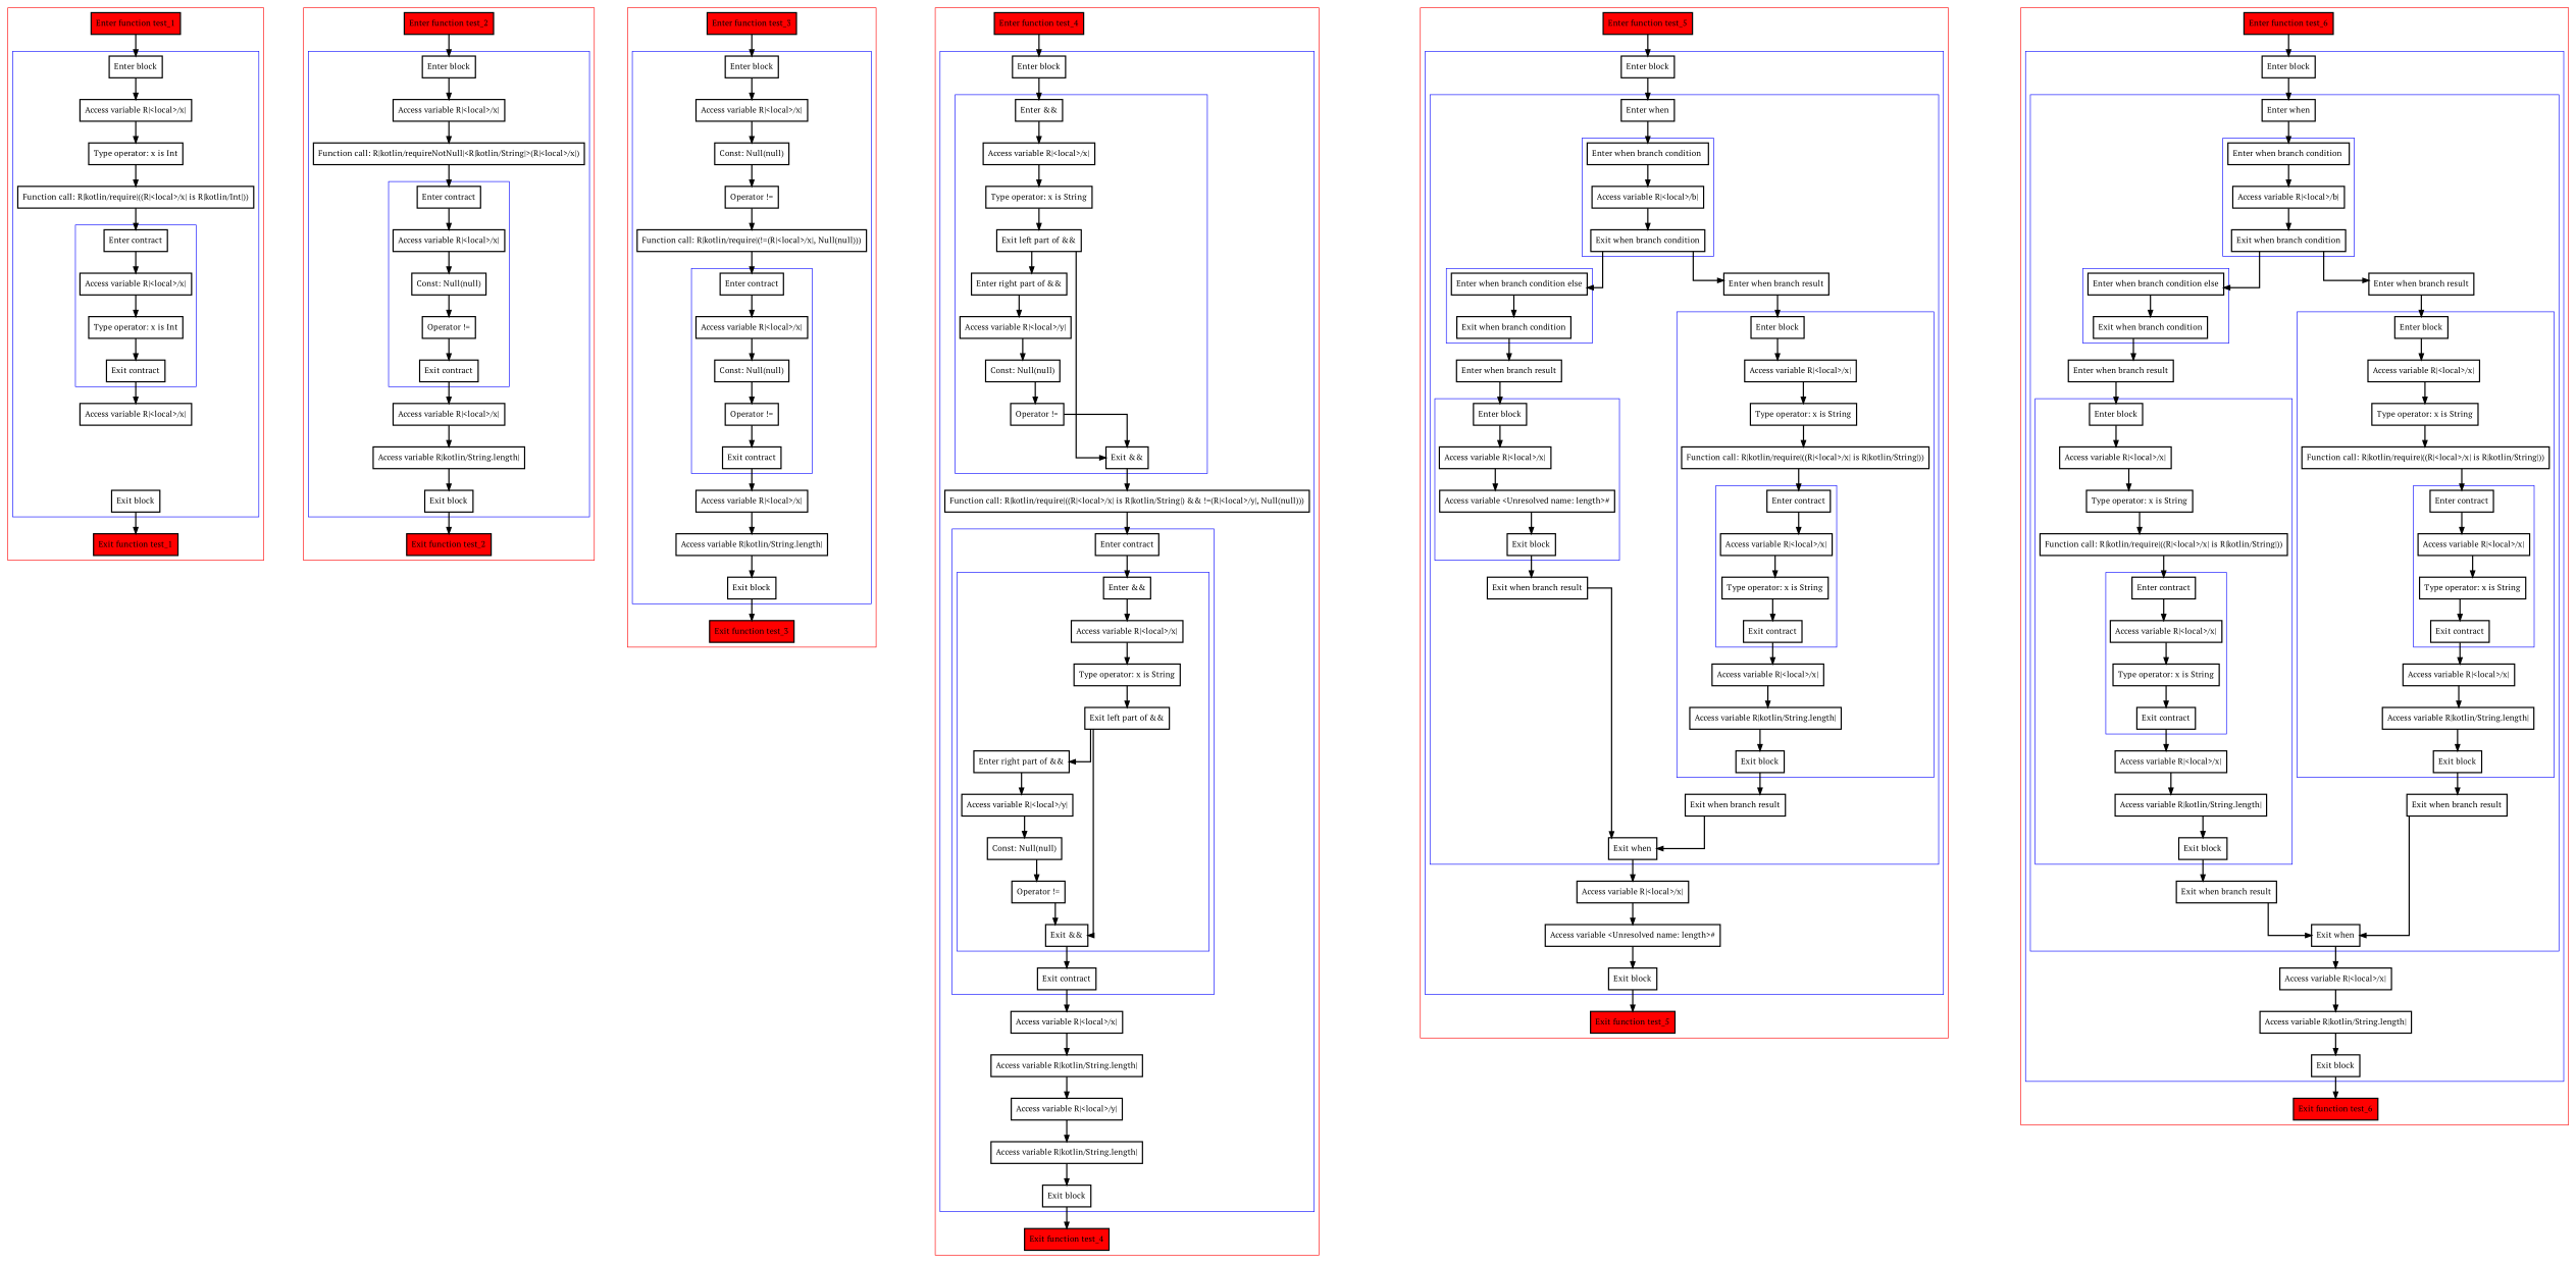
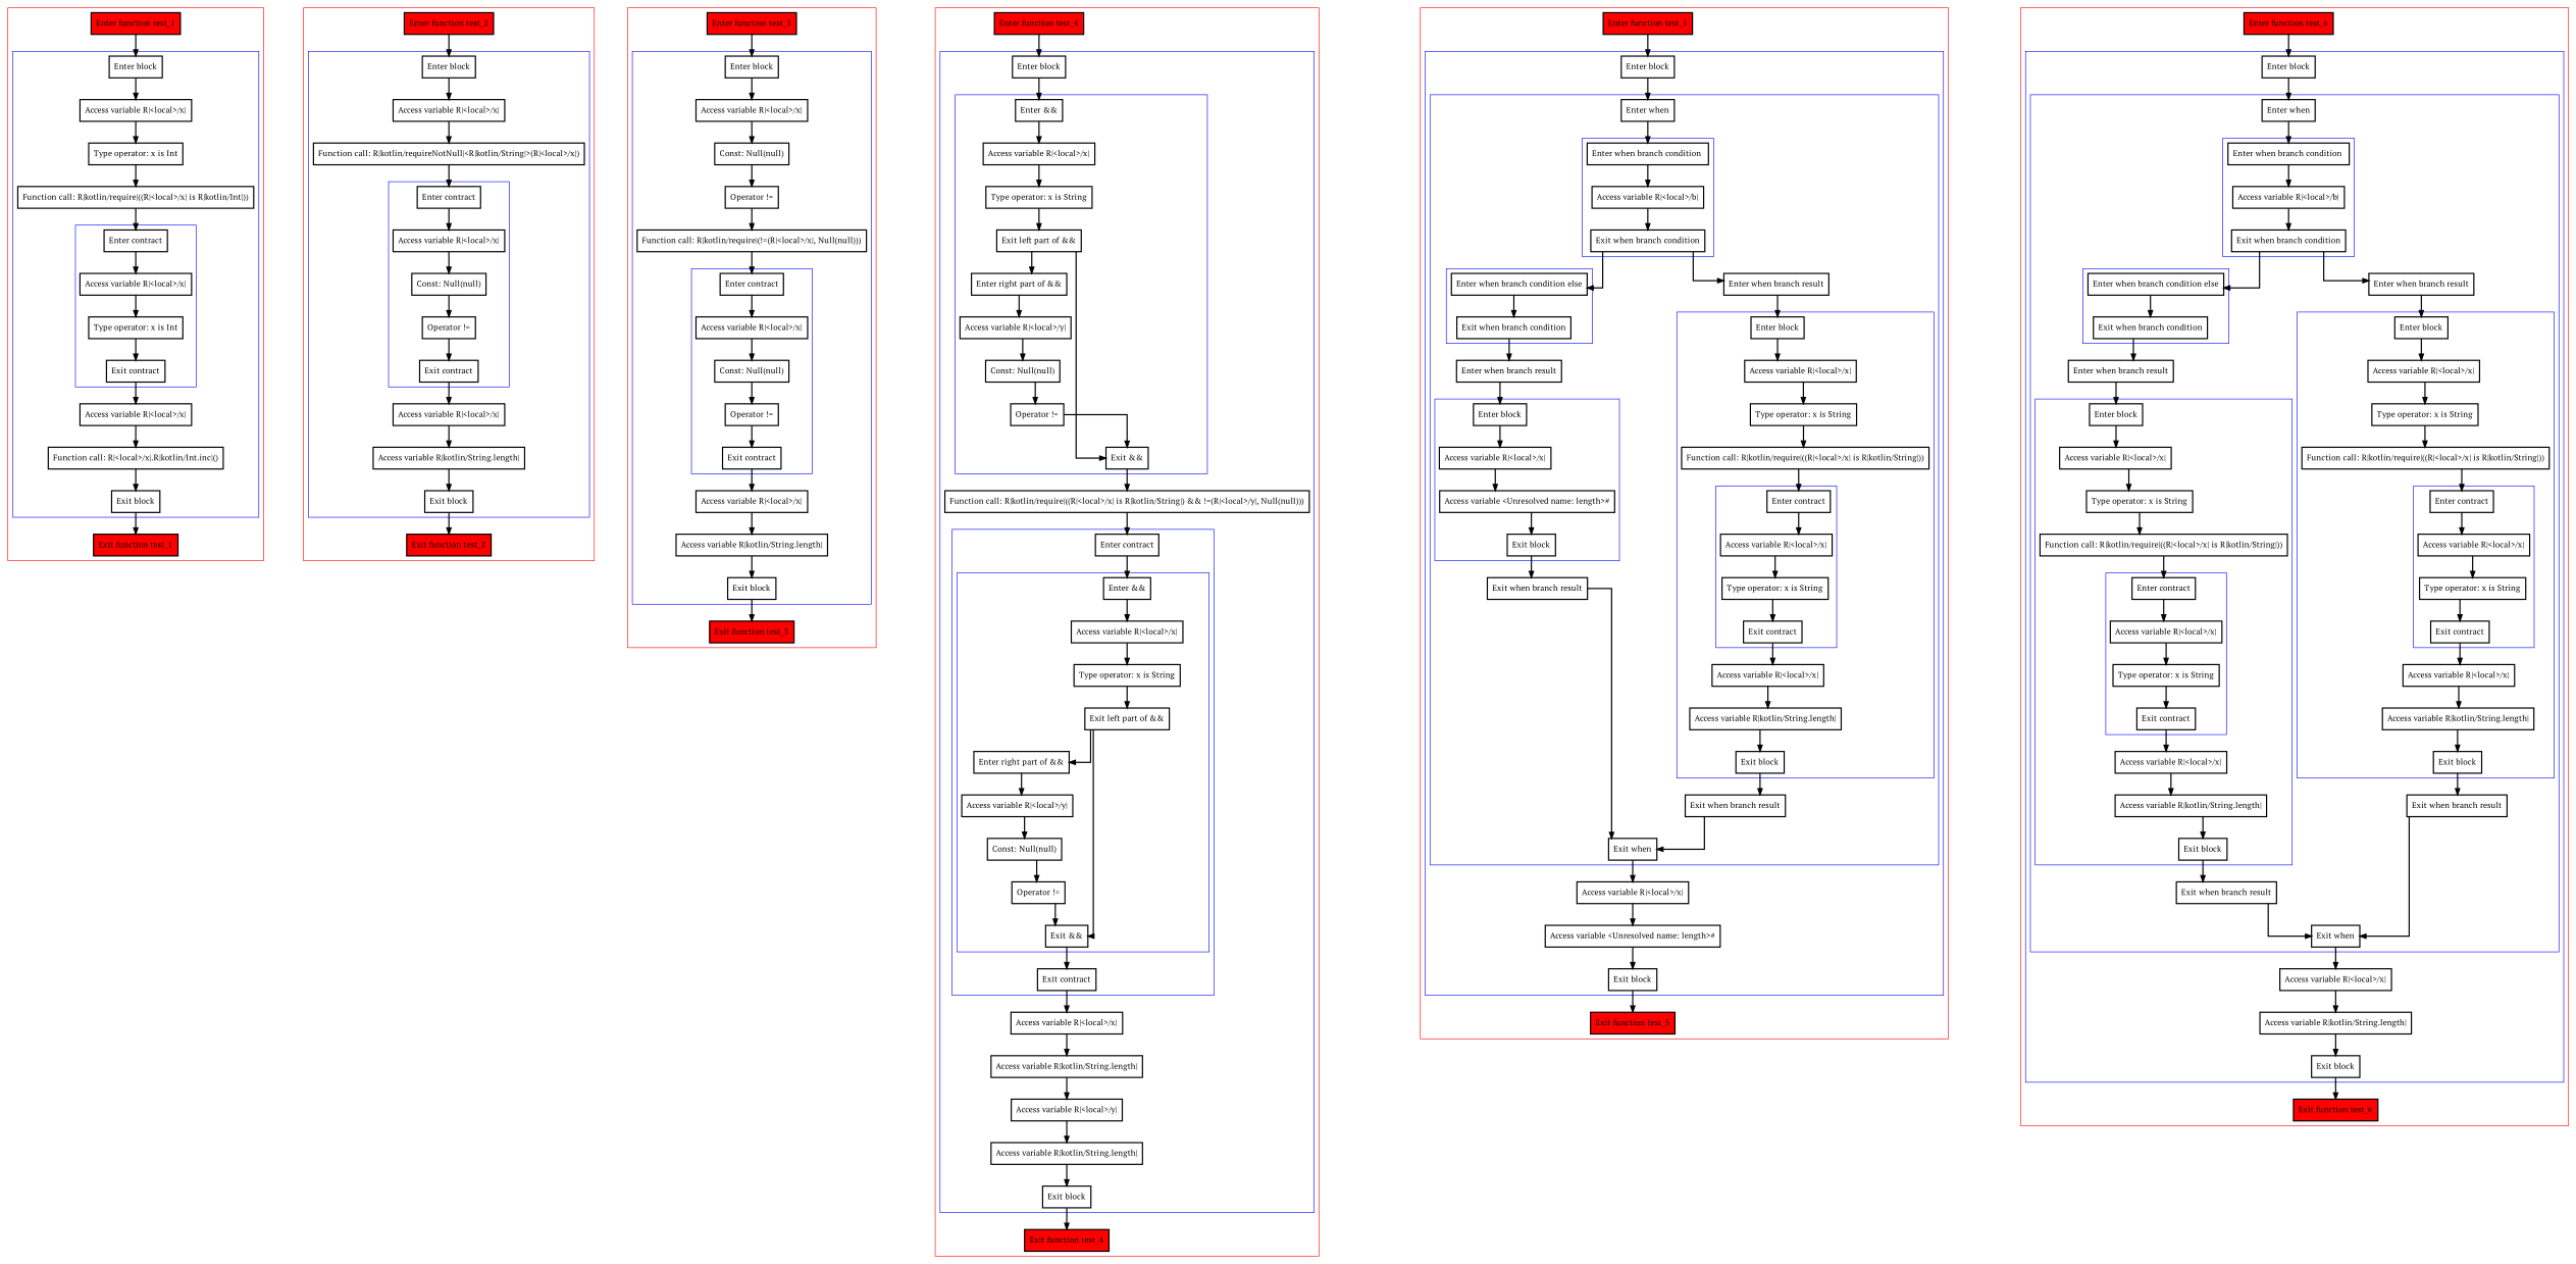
  digraph {
    nodesep=3
    splines=ortho
    fontname="PT Serif"
    node [penwidth=2 shape=box fontname="PT Serif"]
    edge [penwidth=2 fontname="PT Serif"]
    n1 [label="Enter contract"]
    n2 [label="Access variable R|<local>/x|"]
    n3 [label="Type operator: x is Int"]
    n4 [label="Exit contract"]
    n5 [label="Enter block"]
    n6 [label="Access variable R|<local>/x|"]
    n7 [label="Type operator: x is Int"]
    n8 [label="Function call: R|kotlin/require|((R|<local>/x| is R|kotlin/Int|))"]
    n9 [label="Access variable R|<local>/x|"]
+   n10 [label="Function call: R|<local>/x|.R|kotlin/Int.inc|()"]
    n11 [label="Exit block"]
    n12 [fillcolor=red label="Enter function test_1" style=filled]
    n13 [fillcolor=red label="Exit function test_1" style=filled]
    n14 [label="Enter contract"]
    n15 [label="Access variable R|<local>/x|"]
    n16 [label="Const: Null(null)"]
    n17 [label="Operator !="]
    n18 [label="Exit contract"]
    n19 [label="Enter block"]
    n20 [label="Access variable R|<local>/x|"]
    n21 [label="Function call: R|kotlin/requireNotNull|<R|kotlin/String|>(R|<local>/x|)"]
    n22 [label="Access variable R|<local>/x|"]
    n23 [label="Access variable R|kotlin/String.length|"]
    n24 [label="Exit block"]
    n25 [fillcolor=red label="Enter function test_2" style=filled]
    n26 [fillcolor=red label="Exit function test_2" style=filled]
    n27 [label="Enter contract"]
    n28 [label="Access variable R|<local>/x|"]
    n29 [label="Const: Null(null)"]
    n30 [label="Operator !="]
    n31 [label="Exit contract"]
    n32 [label="Enter block"]
    n33 [label="Access variable R|<local>/x|"]
    n34 [label="Const: Null(null)"]
    n35 [label="Operator !="]
    n36 [label="Function call: R|kotlin/require|(!=(R|<local>/x|, Null(null)))"]
    n37 [label="Access variable R|<local>/x|"]
    n38 [label="Access variable R|kotlin/String.length|"]
    n39 [label="Exit block"]
    n40 [fillcolor=red label="Enter function test_3" style=filled]
    n41 [fillcolor=red label="Exit function test_3" style=filled]
    n42 [label="Enter &&"]
    n43 [label="Access variable R|<local>/x|"]
    n44 [label="Type operator: x is String"]
    n45 [label="Exit left part of &&"]
    n46 [label="Enter right part of &&"]
    n47 [label="Access variable R|<local>/y|"]
    n48 [label="Const: Null(null)"]
    n49 [label="Operator !="]
    n50 [label="Exit &&"]
    n51 [label="Enter &&"]
    n52 [label="Access variable R|<local>/x|"]
    n53 [label="Type operator: x is String"]
    n54 [label="Exit left part of &&"]
    n55 [label="Enter right part of &&"]
    n56 [label="Access variable R|<local>/y|"]
    n57 [label="Const: Null(null)"]
    n58 [label="Operator !="]
    n59 [label="Exit &&"]
    n60 [label="Enter contract"]
    n61 [label="Exit contract"]
    n62 [label="Enter block"]
    n63 [label="Function call: R|kotlin/require|((R|<local>/x| is R|kotlin/String|) && !=(R|<local>/y|, Null(null)))"]
    n64 [label="Access variable R|<local>/x|"]
    n65 [label="Access variable R|kotlin/String.length|"]
    n66 [label="Access variable R|<local>/y|"]
    n67 [label="Access variable R|kotlin/String.length|"]
    n68 [label="Exit block"]
    n69 [fillcolor=red label="Enter function test_4" style=filled]
    n70 [fillcolor=red label="Exit function test_4" style=filled]
    n71 [label="Enter when branch condition "]
    n72 [label="Access variable R|<local>/b|"]
    n73 [label="Exit when branch condition"]
    n74 [label="Enter when branch condition else"]
    n75 [label="Exit when branch condition"]
    n76 [label="Enter block"]
    n77 [label="Access variable R|<local>/x|"]
    n78 [label="Access variable <Unresolved name: length>#"]
    n79 [label="Exit block"]
    n80 [label="Enter contract"]
    n81 [label="Access variable R|<local>/x|"]
    n82 [label="Type operator: x is String"]
    n83 [label="Exit contract"]
    n84 [label="Enter block"]
    n85 [label="Access variable R|<local>/x|"]
    n86 [label="Type operator: x is String"]
    n87 [label="Function call: R|kotlin/require|((R|<local>/x| is R|kotlin/String|))"]
    n88 [label="Access variable R|<local>/x|"]
    n89 [label="Access variable R|kotlin/String.length|"]
    n90 [label="Exit block"]
    n91 [label="Enter when"]
    n92 [label="Enter when branch result"]
    n93 [label="Exit when branch result"]
    n94 [label="Enter when branch result"]
    n95 [label="Exit when branch result"]
    n96 [label="Exit when"]
    n97 [label="Enter block"]
    n98 [label="Access variable R|<local>/x|"]
    n99 [label="Access variable <Unresolved name: length>#"]
    n100 [label="Exit block"]
    n101 [fillcolor=red label="Enter function test_5" style=filled]
    n102 [fillcolor=red label="Exit function test_5" style=filled]
    n103 [label="Enter when branch condition "]
    n104 [label="Access variable R|<local>/b|"]
    n105 [label="Exit when branch condition"]
    n106 [label="Enter when branch condition else"]
    n107 [label="Exit when branch condition"]
    n108 [label="Enter contract"]
    n109 [label="Access variable R|<local>/x|"]
    n110 [label="Type operator: x is String"]
    n111 [label="Exit contract"]
    n112 [label="Enter block"]
    n113 [label="Access variable R|<local>/x|"]
    n114 [label="Type operator: x is String"]
    n115 [label="Function call: R|kotlin/require|((R|<local>/x| is R|kotlin/String|))"]
    n116 [label="Access variable R|<local>/x|"]
    n117 [label="Access variable R|kotlin/String.length|"]
    n118 [label="Exit block"]
    n119 [label="Enter contract"]
    n120 [label="Access variable R|<local>/x|"]
    n121 [label="Type operator: x is String"]
    n122 [label="Exit contract"]
    n123 [label="Enter block"]
    n124 [label="Access variable R|<local>/x|"]
    n125 [label="Type operator: x is String"]
    n126 [label="Function call: R|kotlin/require|((R|<local>/x| is R|kotlin/String|))"]
    n127 [label="Access variable R|<local>/x|"]
    n128 [label="Access variable R|kotlin/String.length|"]
    n129 [label="Exit block"]
    n130 [label="Enter when"]
    n131 [label="Enter when branch result"]
    n132 [label="Exit when branch result"]
    n133 [label="Enter when branch result"]
    n134 [label="Exit when branch result"]
    n135 [label="Exit when"]
    n136 [label="Enter block"]
    n137 [label="Access variable R|<local>/x|"]
    n138 [label="Access variable R|kotlin/String.length|"]
    n139 [label="Exit block"]
    n140 [fillcolor=red label="Enter function test_6" style=filled]
    n141 [fillcolor=red label="Exit function test_6" style=filled]
    subgraph cluster_1 {
      color=red
      n12
      n13
      subgraph cluster_2 {
        color=blue
        n5
        n6
        n7
        n8
        n9
+       n10
        n11
        subgraph cluster_3 {
          color=blue
          n1
          n2
          n3
          n4
        }
      }
    }
    subgraph cluster_4 {
      color=red
      n25
      n26
      subgraph cluster_5 {
        color=blue
        n19
        n20
        n21
        n22
        n23
        n24
        subgraph cluster_6 {
          color=blue
          n14
          n15
          n16
          n17
          n18
        }
      }
    }
    subgraph cluster_7 {
      color=red
      n40
      n41
      subgraph cluster_8 {
        color=blue
        n32
        n33
        n34
        n35
        n36
        n37
        n38
        n39
        subgraph cluster_9 {
          color=blue
          n27
          n28
          n29
          n30
          n31
        }
      }
    }
    subgraph cluster_10 {
      color=red
      n69
      n70
      subgraph cluster_11 {
        color=blue
        n62
        n63
        n64
        n65
        n66
        n67
        n68
        subgraph cluster_12 {
          color=blue
          n42
          n43
          n44
          n45
          n46
          n47
          n48
          n49
          n50
        }
        subgraph cluster_13 {
          color=blue
          n60
          n61
          subgraph cluster_14 {
            color=blue
            n51
            n52
            n53
            n54
            n55
            n56
            n57
            n58
            n59
          }
        }
      }
    }
    subgraph cluster_15 {
      color=red
      n101
      n102
      subgraph cluster_16 {
        color=blue
        n97
        n98
        n99
        n100
        subgraph cluster_17 {
          color=blue
          n91
          n92
          n93
          n94
          n95
          n96
          subgraph cluster_18 {
            color=blue
            n71
            n72
            n73
          }
          subgraph cluster_19 {
            color=blue
            n74
            n75
          }
          subgraph cluster_20 {
            color=blue
            n76
            n77
            n78
            n79
          }
          subgraph cluster_21 {
            color=blue
            n84
            n85
            n86
            n87
            n88
            n89
            n90
            subgraph cluster_22 {
              color=blue
              n80
              n81
              n82
              n83
            }
          }
        }
      }
    }
    subgraph cluster_23 {
      color=red
      n140
      n141
      subgraph cluster_24 {
        color=blue
        n136
        n137
        n138
        n139
        subgraph cluster_25 {
          color=blue
          n130
          n131
          n132
          n133
          n134
          n135
          subgraph cluster_26 {
            color=blue
            n103
            n104
            n105
          }
          subgraph cluster_27 {
            color=blue
            n106
            n107
          }
          subgraph cluster_28 {
            color=blue
            n112
            n113
            n114
            n115
            n116
            n117
            n118
            subgraph cluster_29 {
              color=blue
              n108
              n109
              n110
              n111
            }
          }
          subgraph cluster_30 {
            color=blue
            n123
            n124
            n125
            n126
            n127
            n128
            n129
            subgraph cluster_31 {
              color=blue
              n119
              n120
              n121
              n122
            }
          }
        }
      }
    }
    n1 -> n2
    n2 -> n3
    n3 -> n4
    n4 -> n9
    n5 -> n6
    n6 -> n7
    n7 -> n8
    n8 -> n1
+   n9 -> n10
+   n10 -> n11
    n11 -> n13
    n12 -> n5
    n14 -> n15
    n15 -> n16
    n16 -> n17
    n17 -> n18
    n18 -> n22
    n19 -> n20
    n20 -> n21
    n21 -> n14
    n22 -> n23
    n23 -> n24
    n24 -> n26
    n25 -> n19
    n27 -> n28
    n28 -> n29
    n29 -> n30
    n30 -> n31
    n31 -> n37
    n32 -> n33
    n33 -> n34
    n34 -> n35
    n35 -> n36
    n36 -> n27
    n37 -> n38
    n38 -> n39
    n39 -> n41
    n40 -> n32
    n42 -> n43
    n43 -> n44
    n44 -> n45
    n45 -> n46
    n45 -> n50
    n46 -> n47
    n47 -> n48
    n48 -> n49
    n49 -> n50
    n50 -> n63
    n51 -> n52
    n52 -> n53
    n53 -> n54
    n54 -> n55
    n54 -> n59
    n55 -> n56
    n56 -> n57
    n57 -> n58
    n58 -> n59
    n59 -> n61
    n60 -> n51
    n61 -> n64
    n62 -> n42
    n63 -> n60
    n64 -> n65
    n65 -> n66
    n66 -> n67
    n67 -> n68
    n68 -> n70
    n69 -> n62
    n71 -> n72
    n72 -> n73
    n73 -> n74
    n73 -> n94
    n74 -> n75
    n75 -> n92
    n76 -> n77
    n77 -> n78
    n78 -> n79
    n79 -> n93
    n80 -> n81
    n81 -> n82
    n82 -> n83
    n83 -> n88
    n84 -> n85
    n85 -> n86
    n86 -> n87
    n87 -> n80
    n88 -> n89
    n89 -> n90
    n90 -> n95
    n91 -> n71
    n92 -> n76
    n93 -> n96
    n94 -> n84
    n95 -> n96
    n96 -> n98
    n97 -> n91
    n98 -> n99
    n99 -> n100
    n100 -> n102
    n101 -> n97
    n103 -> n104
    n104 -> n105
    n105 -> n106
    n105 -> n133
    n106 -> n107
    n107 -> n131
    n108 -> n109
    n109 -> n110
    n110 -> n111
    n111 -> n116
    n112 -> n113
    n113 -> n114
    n114 -> n115
    n115 -> n108
    n116 -> n117
    n117 -> n118
    n118 -> n132
    n119 -> n120
    n120 -> n121
    n121 -> n122
    n122 -> n127
    n123 -> n124
    n124 -> n125
    n125 -> n126
    n126 -> n119
    n127 -> n128
    n128 -> n129
    n129 -> n134
    n130 -> n103
    n131 -> n112
    n132 -> n135
    n133 -> n123
    n134 -> n135
    n135 -> n137
    n136 -> n130
    n137 -> n138
    n138 -> n139
    n139 -> n141
    n140 -> n136
  }
